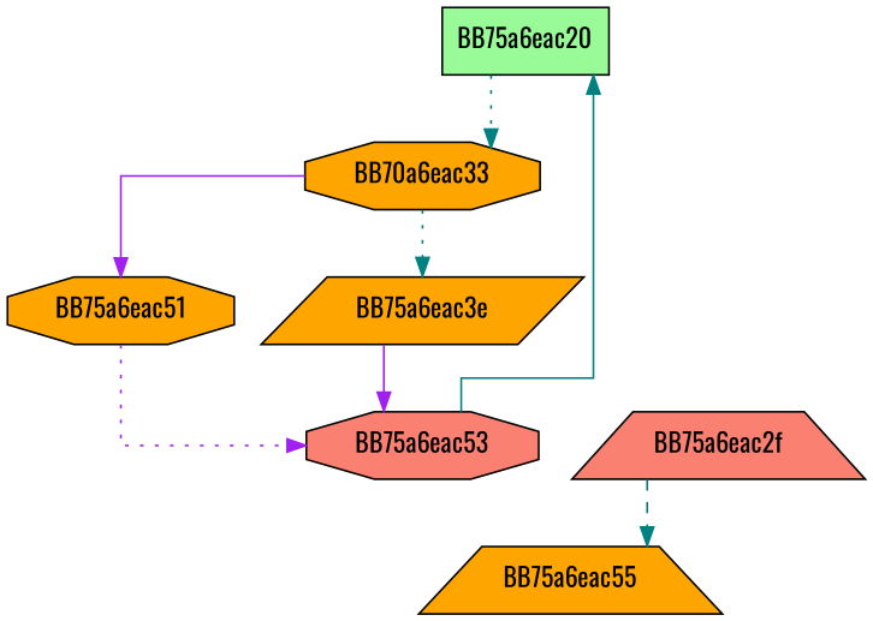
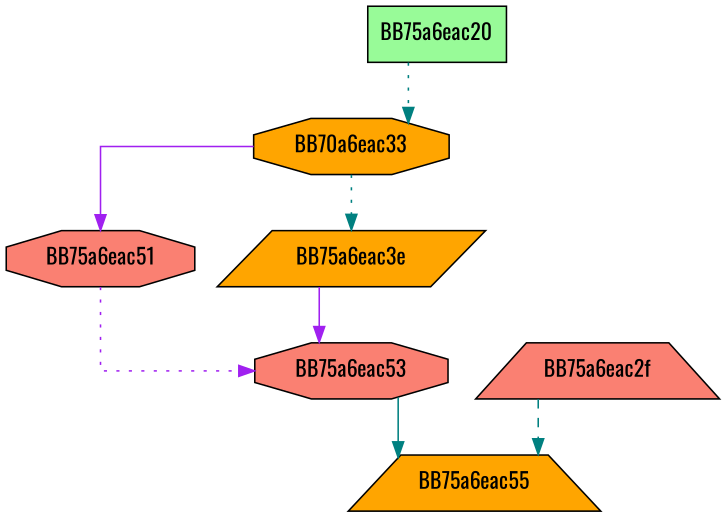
  digraph {
    fontname=Oswald
    splines=ortho
    node [fillcolor=orange fontname=Oswald shape=octagon style=filled]
    edge [color=teal fontname=Oswald style=dotted]
    BB75a6eac20 [fillcolor=palegreen shape=box]
    n2 [label=BB70a6eac33]
-   BB75a6eac51
+   BB75a6eac51 [fillcolor=salmon]
    BB75a6eac3e [shape=parallelogram]
    BB75a6eac2f [fillcolor=salmon shape=trapezium]
    BB75a6eac55 [shape=trapezium]
    BB75a6eac53 [fillcolor=salmon]
    BB75a6eac20 -> n2
    n2 -> BB75a6eac51 [color=purple style=solid]
    n2 -> BB75a6eac3e
    BB75a6eac51 -> BB75a6eac53 [color=purple]
    BB75a6eac3e -> BB75a6eac53 [color=purple style=solid]
    BB75a6eac2f -> BB75a6eac55 [style=dashed]
-   BB75a6eac53 -> BB75a6eac20 [style=solid]
+   BB75a6eac53 -> BB75a6eac55 [style=solid]
  }
